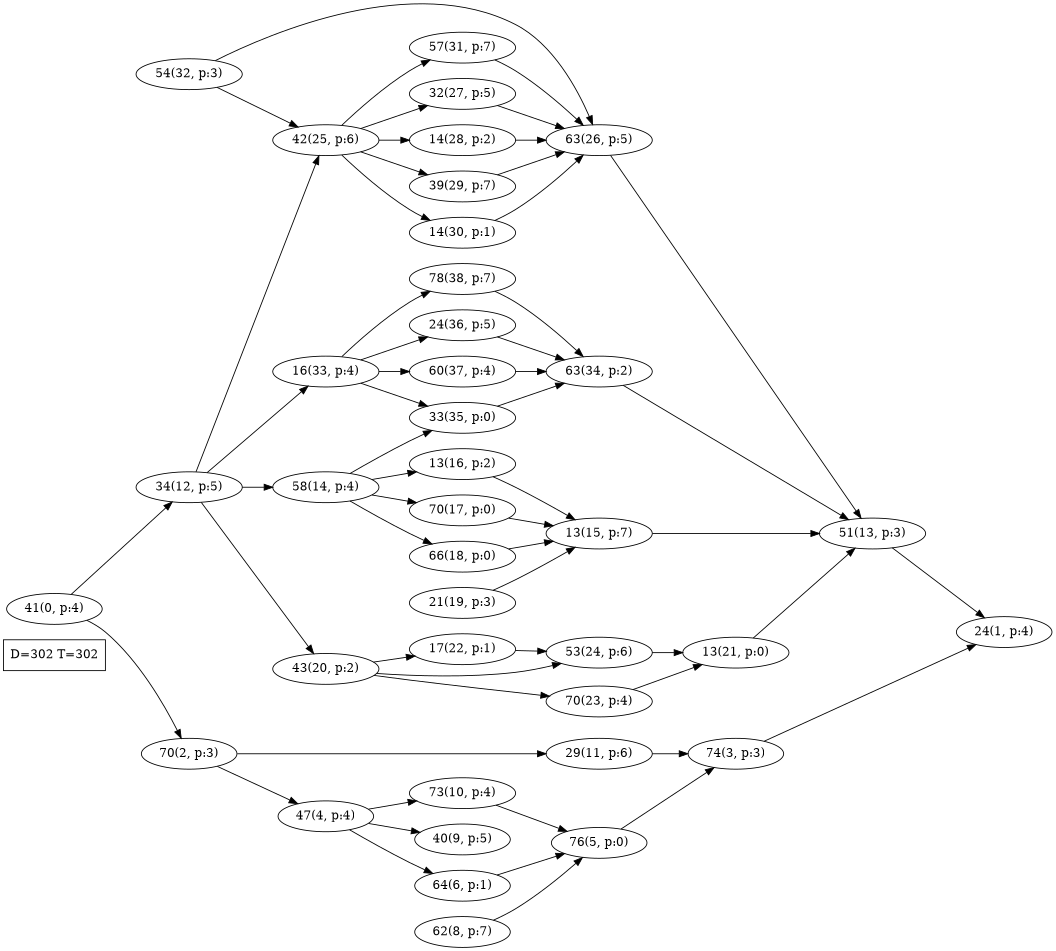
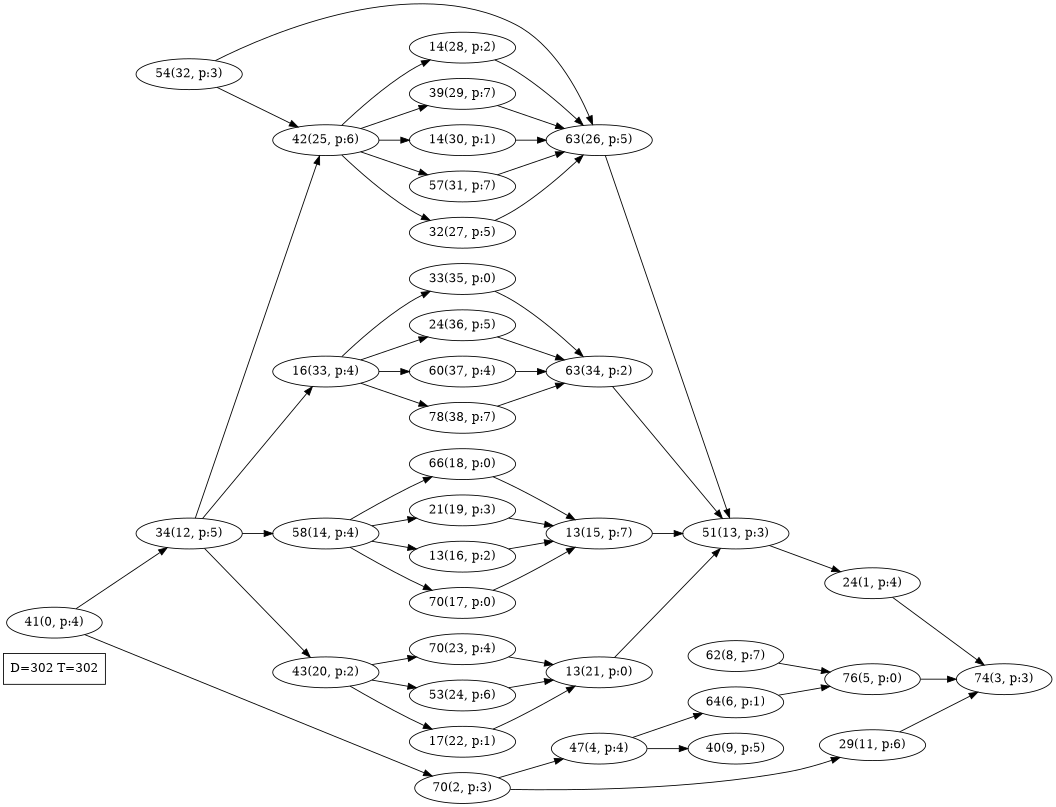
  digraph {
    rankdir=LR
    n1 [label="D=302 T=302" shape=box]
    n2 [label="41(0, p:4)"]
    n3 [label="70(2, p:3)"]
    n4 [label="34(12, p:5)"]
    n5 [label="47(4, p:4)"]
    n6 [label="29(11, p:6)"]
    n7 [label="58(14, p:4)"]
    n8 [label="43(20, p:2)"]
    n9 [label="42(25, p:6)"]
    n10 [label="16(33, p:4)"]
    n11 [label="24(1, p:4)"]
    n12 [label="64(6, p:1)"]
    n13 [label="40(9, p:5)"]
-   n14 [label="73(10, p:4)"]
    n15 [label="74(3, p:3)"]
    n16 [label="76(5, p:0)"]
    n17 [label="62(8, p:7)"]
    n18 [label="13(16, p:2)"]
    n19 [label="70(17, p:0)"]
    n20 [label="66(18, p:0)"]
    n21 [label="21(19, p:3)"]
    n22 [label="17(22, p:1)"]
    n23 [label="70(23, p:4)"]
    n24 [label="53(24, p:6)"]
    n25 [label="32(27, p:5)"]
    n26 [label="14(28, p:2)"]
    n27 [label="39(29, p:7)"]
    n28 [label="14(30, p:1)"]
    n29 [label="57(31, p:7)"]
    n30 [label="33(35, p:0)"]
    n31 [label="24(36, p:5)"]
    n32 [label="60(37, p:4)"]
    n33 [label="78(38, p:7)"]
    n34 [label="51(13, p:3)"]
    n35 [label="13(15, p:7)"]
    n36 [label="13(21, p:0)"]
    n37 [label="63(26, p:5)"]
    n38 [label="54(32, p:3)"]
    n39 [label="63(34, p:2)"]
    n2 -> n3
    n2 -> n4
    n3 -> n5
    n3 -> n6
    n4 -> n7
    n4 -> n8
    n4 -> n9
    n4 -> n10
    n5 -> n12
    n5 -> n13
-   n5 -> n14
    n6 -> n15
    n7 -> n18
    n7 -> n19
    n7 -> n20
-   n7 -> n30
+   n7 -> n21
    n8 -> n22
    n8 -> n23
    n8 -> n24
    n9 -> n25
    n9 -> n26
    n9 -> n27
    n9 -> n28
    n9 -> n29
    n10 -> n30
    n10 -> n31
    n10 -> n32
    n10 -> n33
    n12 -> n16
-   n14 -> n16
-   n15 -> n11
+   n11 -> n15
    n16 -> n15
    n17 -> n16
    n18 -> n35
    n19 -> n35
    n20 -> n35
    n21 -> n35
-   n22 -> n24
+   n22 -> n36
    n23 -> n36
    n24 -> n36
    n25 -> n37
    n26 -> n37
    n27 -> n37
    n28 -> n37
    n29 -> n37
    n30 -> n39
    n31 -> n39
    n32 -> n39
    n33 -> n39
    n34 -> n11
    n35 -> n34
    n36 -> n34
    n37 -> n34
    n38 -> n9
    n38 -> n37
    n39 -> n34
  }
